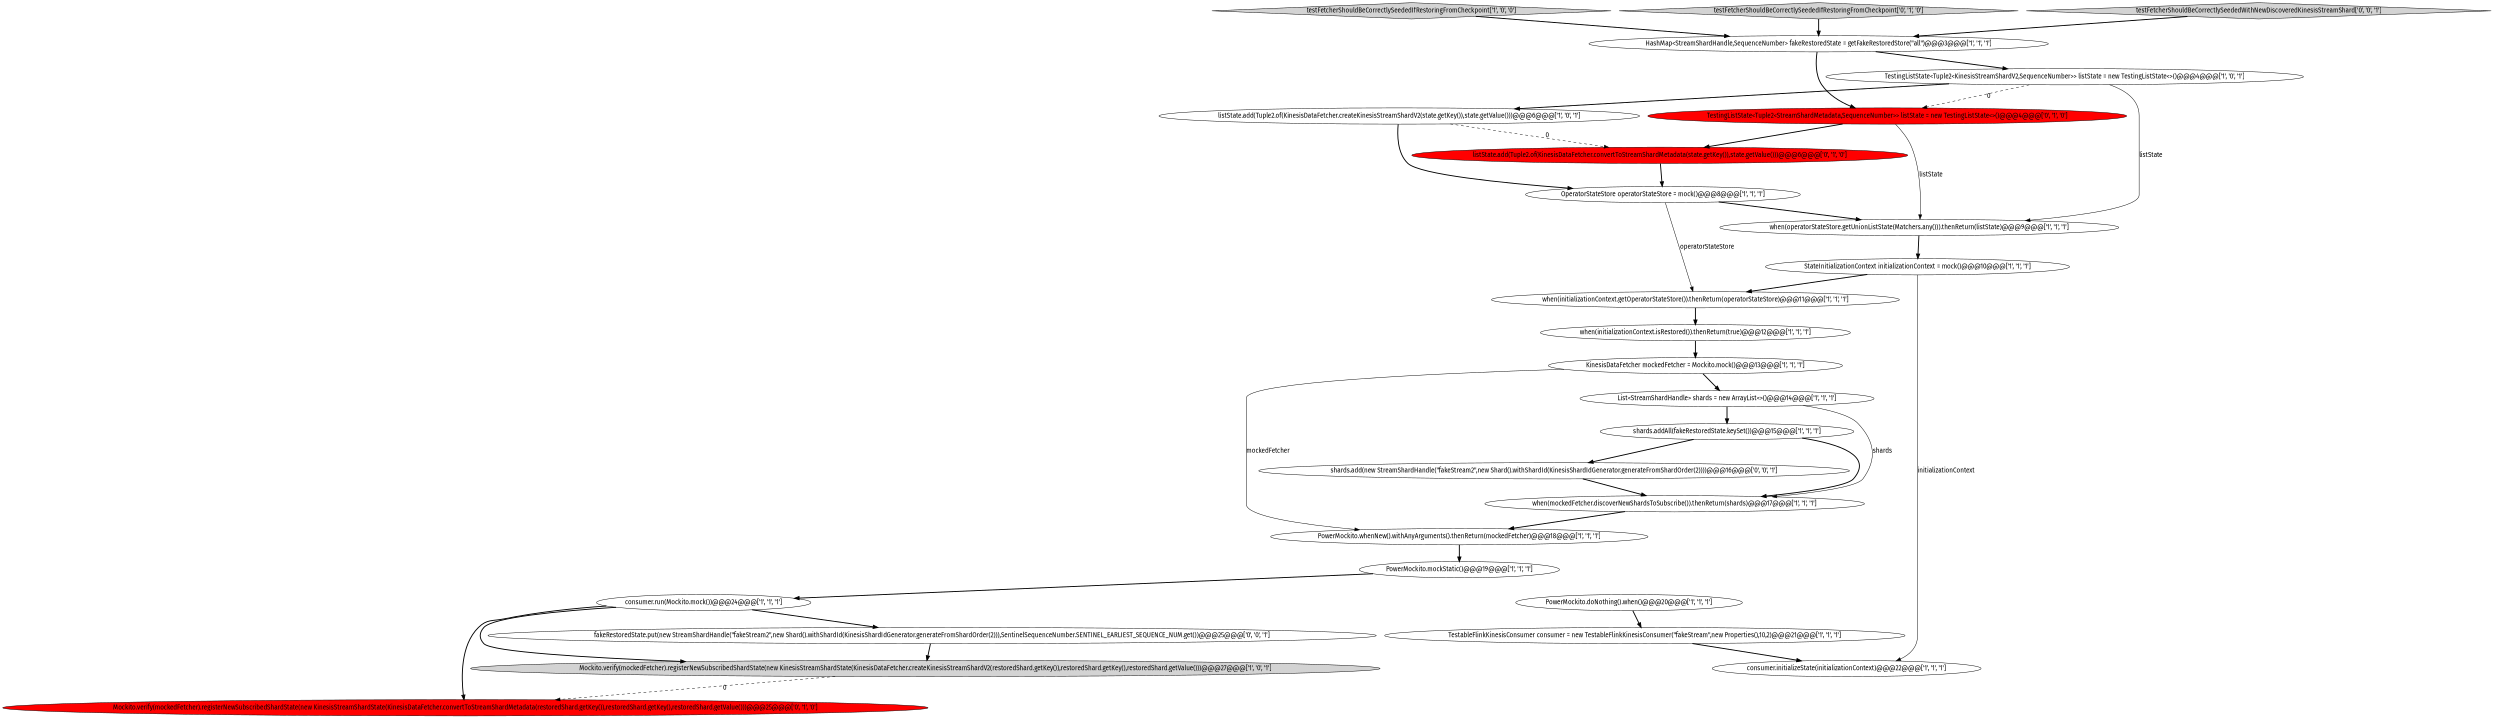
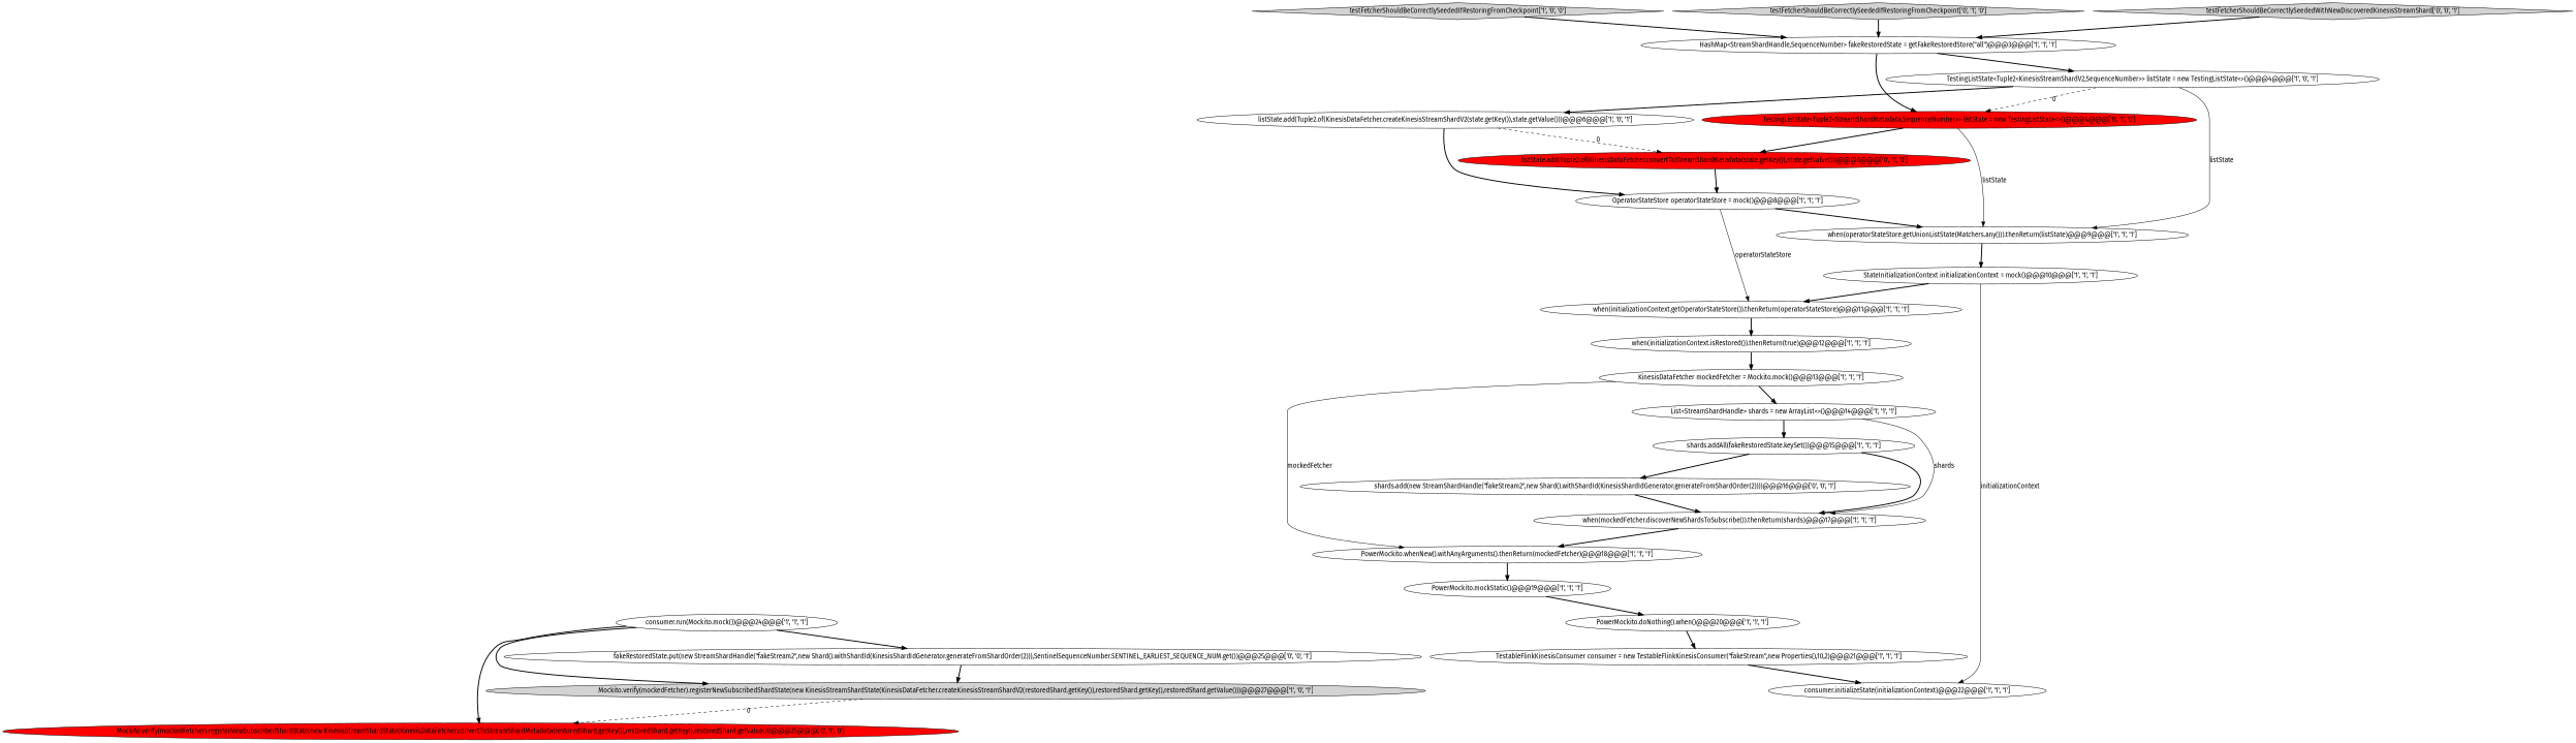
  digraph {
    fontname="Fira Sans"
    node [fillcolor=white fontname="Fira Sans" shape=ellipse style=filled]
    edge [fontname="Fira Sans" style=bold]
    n1 [fillcolor=lightgray label="Mockito.verify(mockedFetcher).registerNewSubscribedShardState(new KinesisStreamShardState(KinesisDataFetcher.createKinesisStreamShardV2(restoredShard.getKey()),restoredShard.getKey(),restoredShard.getValue()))@@@27@@@['1', '0', '1']"]
    n2 [fillcolor=red label="Mockito.verify(mockedFetcher).registerNewSubscribedShardState(new KinesisStreamShardState(KinesisDataFetcher.convertToStreamShardMetadata(restoredShard.getKey()),restoredShard.getKey(),restoredShard.getValue()))@@@25@@@['0', '1', '0']"]
    n3 [label="StateInitializationContext initializationContext = mock()@@@10@@@['1', '1', '1']"]
    n4 [label="consumer.initializeState(initializationContext)@@@22@@@['1', '1', '1']"]
    n5 [label="when(initializationContext.getOperatorStateStore()).thenReturn(operatorStateStore)@@@11@@@['1', '1', '1']"]
    n6 [label="when(initializationContext.isRestored()).thenReturn(true)@@@12@@@['1', '1', '1']"]
    n7 [label="when(operatorStateStore.getUnionListState(Matchers.any())).thenReturn(listState)@@@9@@@['1', '1', '1']"]
    n8 [label="consumer.run(Mockito.mock())@@@24@@@['1', '1', '1']"]
    n9 [label="fakeRestoredState.put(new StreamShardHandle(\"fakeStream2\",new Shard().withShardId(KinesisShardIdGenerator.generateFromShardOrder(2))),SentinelSequenceNumber.SENTINEL_EARLIEST_SEQUENCE_NUM.get())@@@25@@@['0', '0', '1']"]
    n10 [label="PowerMockito.doNothing().when()@@@20@@@['1', '1', '1']"]
    n11 [label="TestableFlinkKinesisConsumer consumer = new TestableFlinkKinesisConsumer(\"fakeStream\",new Properties(),10,2)@@@21@@@['1', '1', '1']"]
    n12 [fillcolor=red label="listState.add(Tuple2.of(KinesisDataFetcher.convertToStreamShardMetadata(state.getKey()),state.getValue()))@@@6@@@['0', '1', '0']"]
    n13 [label="OperatorStateStore operatorStateStore = mock()@@@8@@@['1', '1', '1']"]
    n14 [fillcolor=lightgray label="testFetcherShouldBeCorrectlySeededIfRestoringFromCheckpoint['1', '0', '0']" shape=diamond]
    n15 [label="HashMap<StreamShardHandle,SequenceNumber> fakeRestoredState = getFakeRestoredStore(\"all\")@@@3@@@['1', '1', '1']"]
    n16 [fillcolor=red label="TestingListState<Tuple2<StreamShardMetadata,SequenceNumber>> listState = new TestingListState<>()@@@4@@@['0', '1', '0']"]
    n17 [label="TestingListState<Tuple2<KinesisStreamShardV2,SequenceNumber>> listState = new TestingListState<>()@@@4@@@['1', '0', '1']"]
    n18 [fillcolor=lightgray label="testFetcherShouldBeCorrectlySeededIfRestoringFromCheckpoint['0', '1', '0']" shape=diamond]
    n19 [label="PowerMockito.mockStatic()@@@19@@@['1', '1', '1']"]
    n20 [label="when(mockedFetcher.discoverNewShardsToSubscribe()).thenReturn(shards)@@@17@@@['1', '1', '1']"]
    n21 [label="PowerMockito.whenNew().withAnyArguments().thenReturn(mockedFetcher)@@@18@@@['1', '1', '1']"]
    n22 [label="shards.addAll(fakeRestoredState.keySet())@@@15@@@['1', '1', '1']"]
    n23 [label="shards.add(new StreamShardHandle(\"fakeStream2\",new Shard().withShardId(KinesisShardIdGenerator.generateFromShardOrder(2))))@@@16@@@['0', '0', '1']"]
    n24 [label="KinesisDataFetcher mockedFetcher = Mockito.mock()@@@13@@@['1', '1', '1']"]
    n25 [label="List<StreamShardHandle> shards = new ArrayList<>()@@@14@@@['1', '1', '1']"]
    n26 [label="listState.add(Tuple2.of(KinesisDataFetcher.createKinesisStreamShardV2(state.getKey()),state.getValue()))@@@6@@@['1', '0', '1']"]
    n27 [fillcolor=lightgray label="testFetcherShouldBeCorrectlySeededWithNewDiscoveredKinesisStreamShard['0', '0', '1']" shape=diamond]
    n1 -> n2 [label=0 style=dashed]
    n3 -> n4 [label=initializationContext style=solid]
    n3 -> n5
    n5 -> n6
    n6 -> n24
    n7 -> n3
    n8 -> n1
    n8 -> n2
    n8 -> n9
    n9 -> n1
    n10 -> n11
    n11 -> n4
    n12 -> n13
    n13 -> n5 [label=operatorStateStore style=solid]
    n13 -> n7
    n14 -> n15
    n15 -> n16
    n15 -> n17
    n16 -> n7 [label=listState style=solid]
    n16 -> n12
    n17 -> n7 [label=listState style=solid]
    n17 -> n16 [label=0 style=dashed]
    n17 -> n26
    n18 -> n15
-   n19 -> n8
+   n19 -> n10
    n20 -> n21
    n21 -> n19
    n22 -> n20
    n22 -> n23
    n23 -> n20
    n24 -> n21 [label=mockedFetcher style=solid]
    n24 -> n25
    n25 -> n20 [label=shards style=solid]
    n25 -> n22
    n26 -> n12 [label=0 style=dashed]
    n26 -> n13
    n27 -> n15
  }
